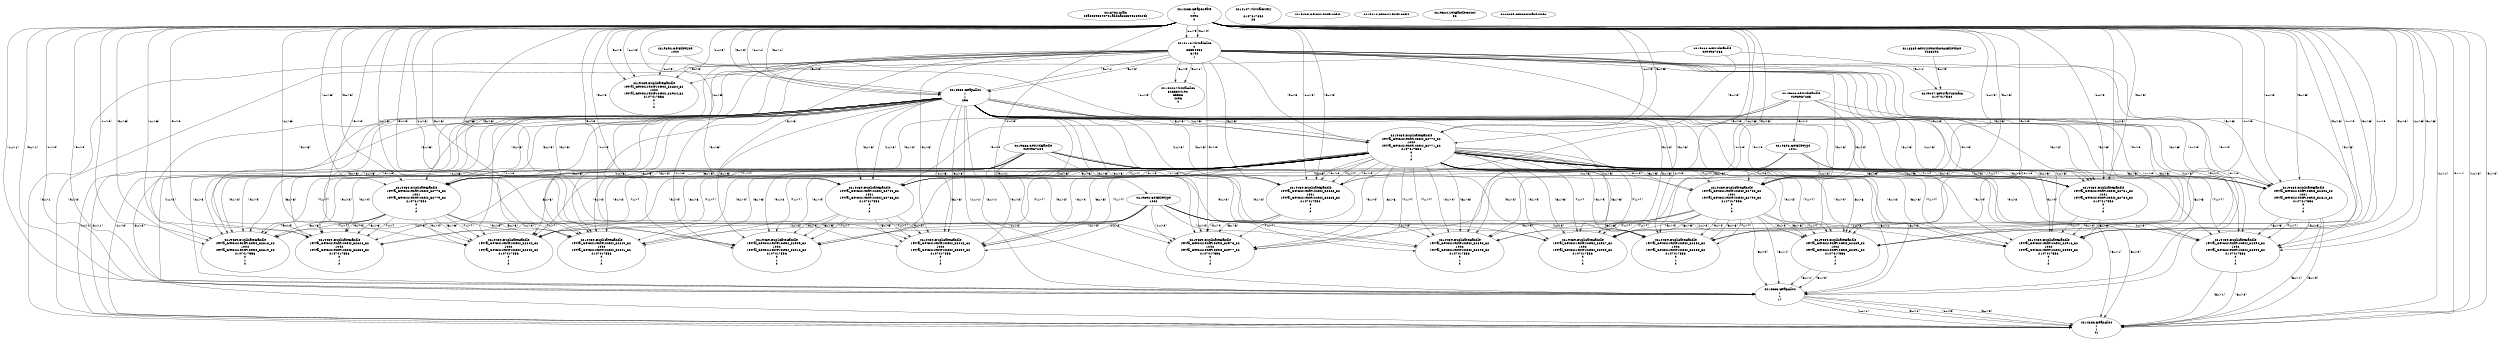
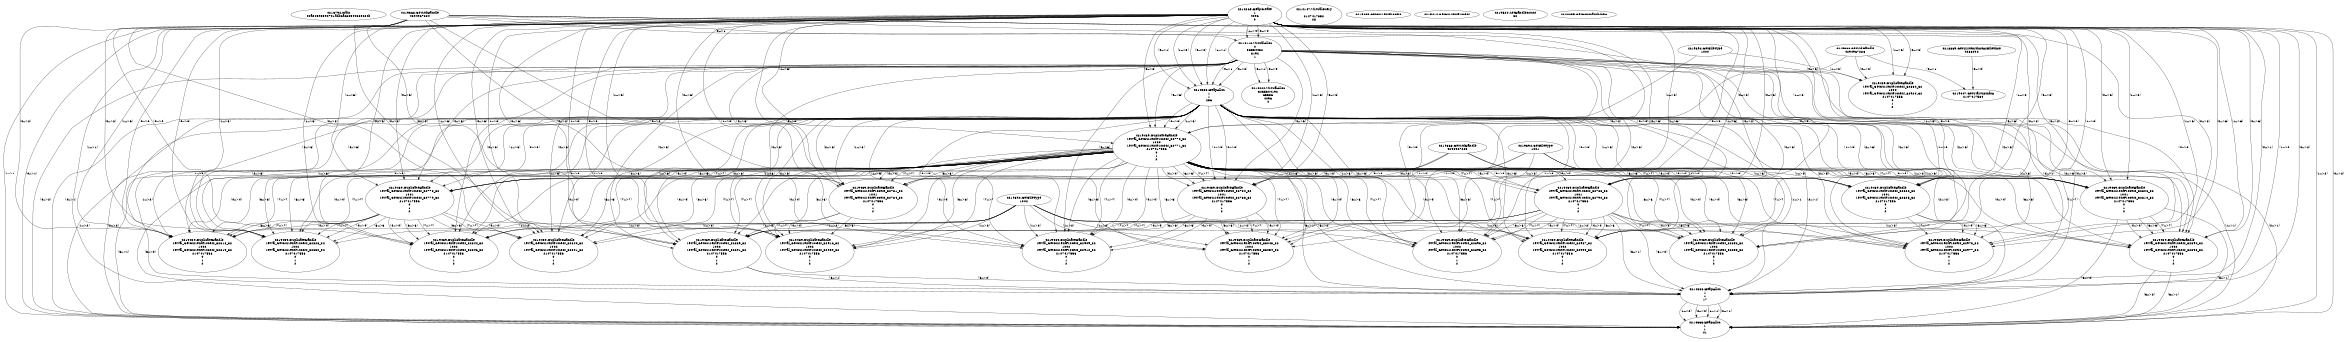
  digraph {
    n1 [label="4213792.main\n00a00395390701adb6ac6354468e024b"]
    n2 [label="4214265.HeapCreate\n1\n4096\n0"]
    n3 [label="4214116.VirtualAlloc\n0\n33554432\n8192\n1"]
    n4 [label="4219439.DuplicateHandle\nretval_GetCurrentProcess_32884_32\n1000\nretval_GetCurrentProcess_32924_32\n2147417556\n0\n1\n2"]
    n5 [label="4214333.HeapAlloc\n1\n1\n256"]
    n6 [label="4219439.DuplicateHandle\nretval_GetCurrentProcess_32770_32\n1000\nretval_GetCurrentProcess_32771_32\n2147417556\n0\n1\n2"]
    n7 [label="4219439.DuplicateHandle\nretval_GetCurrentProcess_32788_32\n1001\nretval_GetCurrentProcess_32790_32\n2147417556\n0\n1\n2"]
    n8 [label="4219439.DuplicateHandle\nretval_GetCurrentProcess_32889_32\n1002\nretval_GetCurrentProcess_32891_32\n2147417556\n0\n1\n2"]
    n9 [label="4214333.HeapAlloc\n1\n1\n17"]
    n10 [label="4219439.DuplicateHandle\nretval_GetCurrentProcess_32806_32\n1001\nretval_GetCurrentProcess_32810_32\n2147417556\n0\n1\n2"]
    n11 [label="4219439.DuplicateHandle\nretval_GetCurrentProcess_32781_32\n1001\nretval_GetCurrentProcess_32784_32\n2147417556\n0\n1\n2"]
    n12 [label="4219439.DuplicateHandle\nretval_GetCurrentProcess_32916_32\n1002\nretval_GetCurrentProcess_32959_32\n2147417556\n0\n1\n2"]
    n13 [label="4219439.DuplicateHandle\nretval_GetCurrentProcess_32894_32\n1002\nretval_GetCurrentProcess_32898_32\n2147417556\n0\n1\n2"]
    n14 [label="4214333.HeapAlloc\n1\n1\n41"]
    n15 [label="4219439.DuplicateHandle\nretval_GetCurrentProcess_32778_32\n1001\nretval_GetCurrentProcess_32779_32\n2147417556\n0\n1\n2"]
    n16 [label="4219439.DuplicateHandle\nretval_GetCurrentProcess_32818_32\n1002\nretval_GetCurrentProcess_32819_32\n2147417556\n0\n1\n2"]
    n17 [label="4219439.DuplicateHandle\nretval_GetCurrentProcess_32828_32\n1002\nretval_GetCurrentProcess_32830_32\n2147417556\n0\n1\n2"]
    n18 [label="4219439.DuplicateHandle\nretval_GetCurrentProcess_32844_32\n1002\nretval_GetCurrentProcess_32846_32\n2147417556\n0\n1\n2"]
    n19 [label="4219439.DuplicateHandle\nretval_GetCurrentProcess_32840_32\n1002\nretval_GetCurrentProcess_32841_32\n2147417556\n0\n1\n2"]
    n20 [label="4219439.DuplicateHandle\nretval_GetCurrentProcess_32893_32\n1002\nretval_GetCurrentProcess_32895_32\n2147417556\n0\n1\n2"]
    n21 [label="4219439.DuplicateHandle\nretval_GetCurrentProcess_32780_32\n1001\nretval_GetCurrentProcess_32783_32\n2147417556\n0\n1\n2"]
    n22 [label="4219439.DuplicateHandle\nretval_GetCurrentProcess_32909_32\n1002\nretval_GetCurrentProcess_32912_32\n2147417556\n0\n1\n2"]
    n23 [label="4219439.DuplicateHandle\nretval_GetCurrentProcess_32822_32\n1001\nretval_GetCurrentProcess_32825_32\n2147417556\n0\n1\n2"]
    n24 [label="4219439.DuplicateHandle\nretval_GetCurrentProcess_32973_32\n1002\nretval_GetCurrentProcess_32977_32\n2147417556\n0\n1\n2"]
    n25 [label="4219439.DuplicateHandle\nretval_GetCurrentProcess_32987_32\n1002\nretval_GetCurrentProcess_32990_32\n2147417556\n0\n1\n2"]
    n26 [label="4219439.DuplicateHandle\nretval_GetCurrentProcess_32852_32\n1002\nretval_GetCurrentProcess_32853_32\n2147417556\n0\n1\n2"]
    n27 [label="4219439.DuplicateHandle\nretval_GetCurrentProcess_33048_32\n1002\nretval_GetCurrentProcess_33054_32\n2147417556\n0\n1\n2"]
    n28 [label="4214222.VirtualAlloc\n3255304192\n65536\n4096\n4"]
    n29 [label="4218869.GetSystemTimeAsFileTime\n4288292"]
    n30 [label="4219047.GetStartupInfoA\n2147417564"]
    n31 [label="4214147.VirtualQuery\n\n2147417352\n28"]
    n32 [label="4219368.GetStdHandle\n4294967286"]
    n33 [label="4219392.GetFileType\n1000"]
    n34 [label="4219405.GetCurrentProcess\n"]
    n35 [label="4219414.GetCurrentProcess\n"]
    n36 [label="4219368.GetStdHandle\n4298967285"]
    n37 [label="4219392.GetFileType\n1001"]
    n38 [label="4219368.GetStdHandle\n4294967284"]
    n39 [label="4219392.GetFileType\n1002"]
    n40 [label="4219524.SetHandleCount\n32"]
    n41 [label="4220059.GetCommandLineA\n"]
    n2 -> n3 [label="(1-->4)"]
    n2 -> n3 [label="(0-->4)"]
    n2 -> n4 [label="(1-->6)"]
    n2 -> n4 [label="(0-->6)"]
    n2 -> n5 [label="(1-->1)"]
    n2 -> n5 [label="(0-->1)"]
    n2 -> n5 [label="(1-->2)"]
    n2 -> n5 [label="(0-->2)"]
    n2 -> n6 [label="(1-->6)"]
    n2 -> n6 [label="(0-->6)"]
    n2 -> n7 [label="(1-->6)"]
    n2 -> n7 [label="(0-->6)"]
    n2 -> n8 [label="(1-->6)"]
    n2 -> n8 [label="(0-->6)"]
    n2 -> n9 [label="(1-->1)"]
    n2 -> n9 [label="(0-->1)"]
    n2 -> n9 [label="(1-->2)"]
    n2 -> n9 [label="(0-->2)"]
    n2 -> n10 [label="(1-->6)"]
    n2 -> n10 [label="(0-->6)"]
    n2 -> n11 [label="(1-->6)"]
    n2 -> n11 [label="(0-->6)"]
    n2 -> n12 [label="(1-->6)"]
    n2 -> n12 [label="(0-->6)"]
    n2 -> n13 [label="(1-->6)"]
    n2 -> n13 [label="(0-->6)"]
    n2 -> n14 [label="(1-->1)"]
    n2 -> n14 [label="(0-->1)"]
    n2 -> n14 [label="(1-->2)"]
    n2 -> n14 [label="(0-->2)"]
    n2 -> n15 [label="(1-->6)"]
    n2 -> n15 [label="(0-->6)"]
    n2 -> n16 [label="(1-->6)"]
    n2 -> n16 [label="(0-->6)"]
    n2 -> n17 [label="(1-->6)"]
    n2 -> n17 [label="(0-->6)"]
    n2 -> n18 [label="(1-->6)"]
    n2 -> n18 [label="(0-->6)"]
    n2 -> n19 [label="(1-->6)"]
    n2 -> n19 [label="(0-->6)"]
    n2 -> n20 [label="(1-->6)"]
    n2 -> n20 [label="(0-->6)"]
    n2 -> n21 [label="(1-->6)"]
    n2 -> n21 [label="(0-->6)"]
    n2 -> n22 [label="(1-->6)"]
    n2 -> n22 [label="(0-->6)"]
    n2 -> n23 [label="(1-->6)"]
    n2 -> n23 [label="(0-->6)"]
    n2 -> n24 [label="(1-->6)"]
    n2 -> n24 [label="(0-->6)"]
    n2 -> n25 [label="(1-->6)"]
    n2 -> n25 [label="(0-->6)"]
    n2 -> n26 [label="(1-->6)"]
    n2 -> n26 [label="(0-->6)"]
    n2 -> n27 [label="(1-->6)"]
    n2 -> n27 [label="(0-->6)"]
    n3 -> n4 [label="(4-->6)"]
    n3 -> n5 [label="(4-->1)"]
    n3 -> n5 [label="(4-->2)"]
    n3 -> n6 [label="(4-->6)"]
    n3 -> n7 [label="(4-->6)"]
    n3 -> n8 [label="(4-->6)"]
    n3 -> n9 [label="(4-->1)"]
    n3 -> n9 [label="(4-->2)"]
    n3 -> n10 [label="(4-->6)"]
    n3 -> n11 [label="(4-->6)"]
    n3 -> n12 [label="(4-->6)"]
    n3 -> n13 [label="(4-->6)"]
    n3 -> n14 [label="(4-->1)"]
    n3 -> n14 [label="(4-->2)"]
    n3 -> n15 [label="(4-->6)"]
    n3 -> n16 [label="(4-->6)"]
    n3 -> n17 [label="(4-->6)"]
    n3 -> n18 [label="(4-->6)"]
    n3 -> n19 [label="(4-->6)"]
    n3 -> n20 [label="(4-->6)"]
    n3 -> n21 [label="(4-->6)"]
    n3 -> n22 [label="(4-->6)"]
    n3 -> n23 [label="(4-->6)"]
    n3 -> n24 [label="(4-->6)"]
    n3 -> n25 [label="(4-->6)"]
    n3 -> n26 [label="(4-->6)"]
    n3 -> n27 [label="(4-->6)"]
    n3 -> n28 [label="(0-->1)"]
    n3 -> n28 [label="(0-->0)"]
    n5 -> n6 [label="(1-->6)"]
    n5 -> n6 [label="(2-->6)"]
    n5 -> n7 [label="(1-->6)"]
    n5 -> n7 [label="(2-->6)"]
    n5 -> n8 [label="(1-->6)"]
    n5 -> n8 [label="(2-->6)"]
    n5 -> n9 [label="(1-->1)"]
    n5 -> n9 [label="(2-->1)"]
    n5 -> n9 [label="(1-->2)"]
    n5 -> n9 [label="(2-->2)"]
    n5 -> n10 [label="(1-->6)"]
    n5 -> n10 [label="(2-->6)"]
    n5 -> n11 [label="(1-->6)"]
    n5 -> n11 [label="(2-->6)"]
    n5 -> n12 [label="(1-->6)"]
    n5 -> n12 [label="(2-->6)"]
    n5 -> n13 [label="(1-->6)"]
    n5 -> n13 [label="(2-->6)"]
    n5 -> n14 [label="(1-->1)"]
    n5 -> n14 [label="(2-->1)"]
    n5 -> n14 [label="(1-->2)"]
    n5 -> n14 [label="(2-->2)"]
    n5 -> n15 [label="(1-->6)"]
    n5 -> n15 [label="(2-->6)"]
    n5 -> n16 [label="(1-->6)"]
    n5 -> n16 [label="(2-->6)"]
    n5 -> n17 [label="(1-->6)"]
    n5 -> n17 [label="(2-->6)"]
    n5 -> n18 [label="(1-->6)"]
    n5 -> n18 [label="(2-->6)"]
    n5 -> n19 [label="(1-->6)"]
    n5 -> n19 [label="(2-->6)"]
    n5 -> n20 [label="(1-->6)"]
    n5 -> n20 [label="(2-->6)"]
    n5 -> n21 [label="(1-->6)"]
    n5 -> n21 [label="(2-->6)"]
    n5 -> n22 [label="(1-->6)"]
    n5 -> n22 [label="(2-->6)"]
    n5 -> n23 [label="(1-->6)"]
    n5 -> n23 [label="(2-->6)"]
    n5 -> n24 [label="(1-->6)"]
    n5 -> n24 [label="(2-->6)"]
    n5 -> n25 [label="(1-->6)"]
    n5 -> n25 [label="(2-->6)"]
    n5 -> n26 [label="(1-->6)"]
    n5 -> n26 [label="(2-->6)"]
    n5 -> n27 [label="(1-->6)"]
    n5 -> n27 [label="(2-->6)"]
    n6 -> n7 [label="(4-->4)"]
    n6 -> n7 [label="(6-->6)"]
    n6 -> n7 [label="(7-->7)"]
    n6 -> n8 [label="(4-->4)"]
    n6 -> n8 [label="(6-->6)"]
    n6 -> n8 [label="(7-->7)"]
    n6 -> n9 [label="(6-->1)"]
    n6 -> n9 [label="(6-->2)"]
    n6 -> n10 [label="(4-->4)"]
    n6 -> n10 [label="(6-->6)"]
    n6 -> n10 [label="(7-->7)"]
    n6 -> n11 [label="(4-->4)"]
    n6 -> n11 [label="(6-->6)"]
    n6 -> n11 [label="(7-->7)"]
    n6 -> n12 [label="(4-->4)"]
    n6 -> n12 [label="(6-->6)"]
    n6 -> n12 [label="(7-->7)"]
    n6 -> n13 [label="(4-->4)"]
    n6 -> n13 [label="(6-->6)"]
    n6 -> n13 [label="(7-->7)"]
    n6 -> n14 [label="(6-->1)"]
    n6 -> n14 [label="(6-->2)"]
    n6 -> n15 [label="(4-->4)"]
    n6 -> n15 [label="(6-->6)"]
    n6 -> n15 [label="(7-->7)"]
    n6 -> n16 [label="(4-->4)"]
    n6 -> n16 [label="(6-->6)"]
    n6 -> n16 [label="(7-->7)"]
    n6 -> n17 [label="(4-->4)"]
    n6 -> n17 [label="(6-->6)"]
    n6 -> n17 [label="(7-->7)"]
    n6 -> n18 [label="(4-->4)"]
    n6 -> n18 [label="(6-->6)"]
    n6 -> n18 [label="(7-->7)"]
    n6 -> n19 [label="(4-->4)"]
    n6 -> n19 [label="(6-->6)"]
    n6 -> n19 [label="(7-->7)"]
    n6 -> n20 [label="(4-->4)"]
    n6 -> n20 [label="(6-->6)"]
    n6 -> n20 [label="(7-->7)"]
    n6 -> n21 [label="(4-->4)"]
    n6 -> n21 [label="(6-->6)"]
    n6 -> n21 [label="(7-->7)"]
    n6 -> n22 [label="(4-->4)"]
    n6 -> n22 [label="(6-->6)"]
    n6 -> n22 [label="(7-->7)"]
    n6 -> n23 [label="(4-->4)"]
    n6 -> n23 [label="(6-->6)"]
    n6 -> n23 [label="(7-->7)"]
    n6 -> n24 [label="(4-->4)"]
    n6 -> n24 [label="(6-->6)"]
    n6 -> n24 [label="(7-->7)"]
    n6 -> n25 [label="(4-->4)"]
    n6 -> n25 [label="(6-->6)"]
    n6 -> n25 [label="(7-->7)"]
    n6 -> n26 [label="(4-->4)"]
    n6 -> n26 [label="(6-->6)"]
    n6 -> n26 [label="(7-->7)"]
    n6 -> n27 [label="(4-->4)"]
    n6 -> n27 [label="(6-->6)"]
    n6 -> n27 [label="(7-->7)"]
    n7 -> n8 [label="(4-->4)"]
    n7 -> n8 [label="(6-->6)"]
    n7 -> n8 [label="(7-->7)"]
    n7 -> n9 [label="(6-->1)"]
    n7 -> n9 [label="(6-->2)"]
    n7 -> n20 [label="(4-->4)"]
    n7 -> n20 [label="(6-->6)"]
    n7 -> n20 [label="(7-->7)"]
    n7 -> n25 [label="(4-->4)"]
    n7 -> n25 [label="(6-->6)"]
    n7 -> n25 [label="(7-->7)"]
    n7 -> n26 [label="(4-->4)"]
    n7 -> n26 [label="(6-->6)"]
    n7 -> n26 [label="(7-->7)"]
    n8 -> n9 [label="(6-->1)"]
    n8 -> n9 [label="(6-->2)"]
    n9 -> n14 [label="(1-->1)"]
    n9 -> n14 [label="(2-->1)"]
    n9 -> n14 [label="(1-->2)"]
    n9 -> n14 [label="(2-->2)"]
    n10 -> n13 [label="(4-->4)"]
    n10 -> n13 [label="(6-->6)"]
    n10 -> n13 [label="(7-->7)"]
    n10 -> n14 [label="(6-->1)"]
    n10 -> n14 [label="(6-->2)"]
    n11 -> n12 [label="(4-->4)"]
    n11 -> n12 [label="(6-->6)"]
    n11 -> n12 [label="(7-->7)"]
    n13 -> n14 [label="(6-->1)"]
    n13 -> n14 [label="(6-->2)"]
    n15 -> n16 [label="(4-->4)"]
    n15 -> n16 [label="(6-->6)"]
    n15 -> n16 [label="(7-->7)"]
    n15 -> n17 [label="(4-->4)"]
    n15 -> n17 [label="(6-->6)"]
    n15 -> n17 [label="(7-->7)"]
    n15 -> n18 [label="(4-->4)"]
    n15 -> n18 [label="(6-->6)"]
    n15 -> n18 [label="(7-->7)"]
    n15 -> n19 [label="(4-->4)"]
    n15 -> n19 [label="(6-->6)"]
    n15 -> n19 [label="(7-->7)"]
    n21 -> n22 [label="(4-->4)"]
    n21 -> n22 [label="(6-->6)"]
    n21 -> n22 [label="(7-->7)"]
    n21 -> n27 [label="(4-->4)"]
    n21 -> n27 [label="(6-->6)"]
    n21 -> n27 [label="(7-->7)"]
    n23 -> n24 [label="(4-->4)"]
    n23 -> n24 [label="(6-->6)"]
    n23 -> n24 [label="(7-->7)"]
    n29 -> n30 [label="(0-->0)"]
    n32 -> n4 [label="(0-->2)"]
    n32 -> n6 [label="(0-->2)"]
    n32 -> n30 [label="(0-->1)"]
    n33 -> n4 [label="(1-->2)"]
    n33 -> n6 [label="(1-->2)"]
    n36 -> n7 [label="(0-->2)"]
    n36 -> n10 [label="(0-->2)"]
    n36 -> n11 [label="(0-->2)"]
    n36 -> n15 [label="(0-->2)"]
    n36 -> n21 [label="(0-->2)"]
    n36 -> n23 [label="(0-->2)"]
-   n36 -> n37 [label="(0-->1)"]
    n37 -> n7 [label="(1-->2)"]
    n37 -> n10 [label="(1-->2)"]
    n37 -> n11 [label="(1-->2)"]
    n37 -> n15 [label="(1-->2)"]
    n37 -> n21 [label="(1-->2)"]
    n37 -> n23 [label="(1-->2)"]
    n38 -> n8 [label="(0-->2)"]
    n38 -> n12 [label="(0-->2)"]
    n38 -> n13 [label="(0-->2)"]
    n38 -> n16 [label="(0-->2)"]
    n38 -> n17 [label="(0-->2)"]
    n38 -> n18 [label="(0-->2)"]
    n38 -> n19 [label="(0-->2)"]
    n38 -> n20 [label="(0-->2)"]
    n38 -> n22 [label="(0-->2)"]
    n38 -> n24 [label="(0-->2)"]
    n38 -> n25 [label="(0-->2)"]
    n38 -> n26 [label="(0-->2)"]
    n38 -> n27 [label="(0-->2)"]
-   n38 -> n39 [label="(0-->1)"]
+   n38 -> n3 [label="(0-->1)"]
    n39 -> n8 [label="(1-->2)"]
    n39 -> n12 [label="(1-->2)"]
    n39 -> n13 [label="(1-->2)"]
    n39 -> n16 [label="(1-->2)"]
    n39 -> n17 [label="(1-->2)"]
    n39 -> n18 [label="(1-->2)"]
    n39 -> n19 [label="(1-->2)"]
    n39 -> n20 [label="(1-->2)"]
    n39 -> n22 [label="(1-->2)"]
    n39 -> n24 [label="(1-->2)"]
    n39 -> n25 [label="(1-->2)"]
    n39 -> n26 [label="(1-->2)"]
    n39 -> n27 [label="(1-->2)"]
  }
